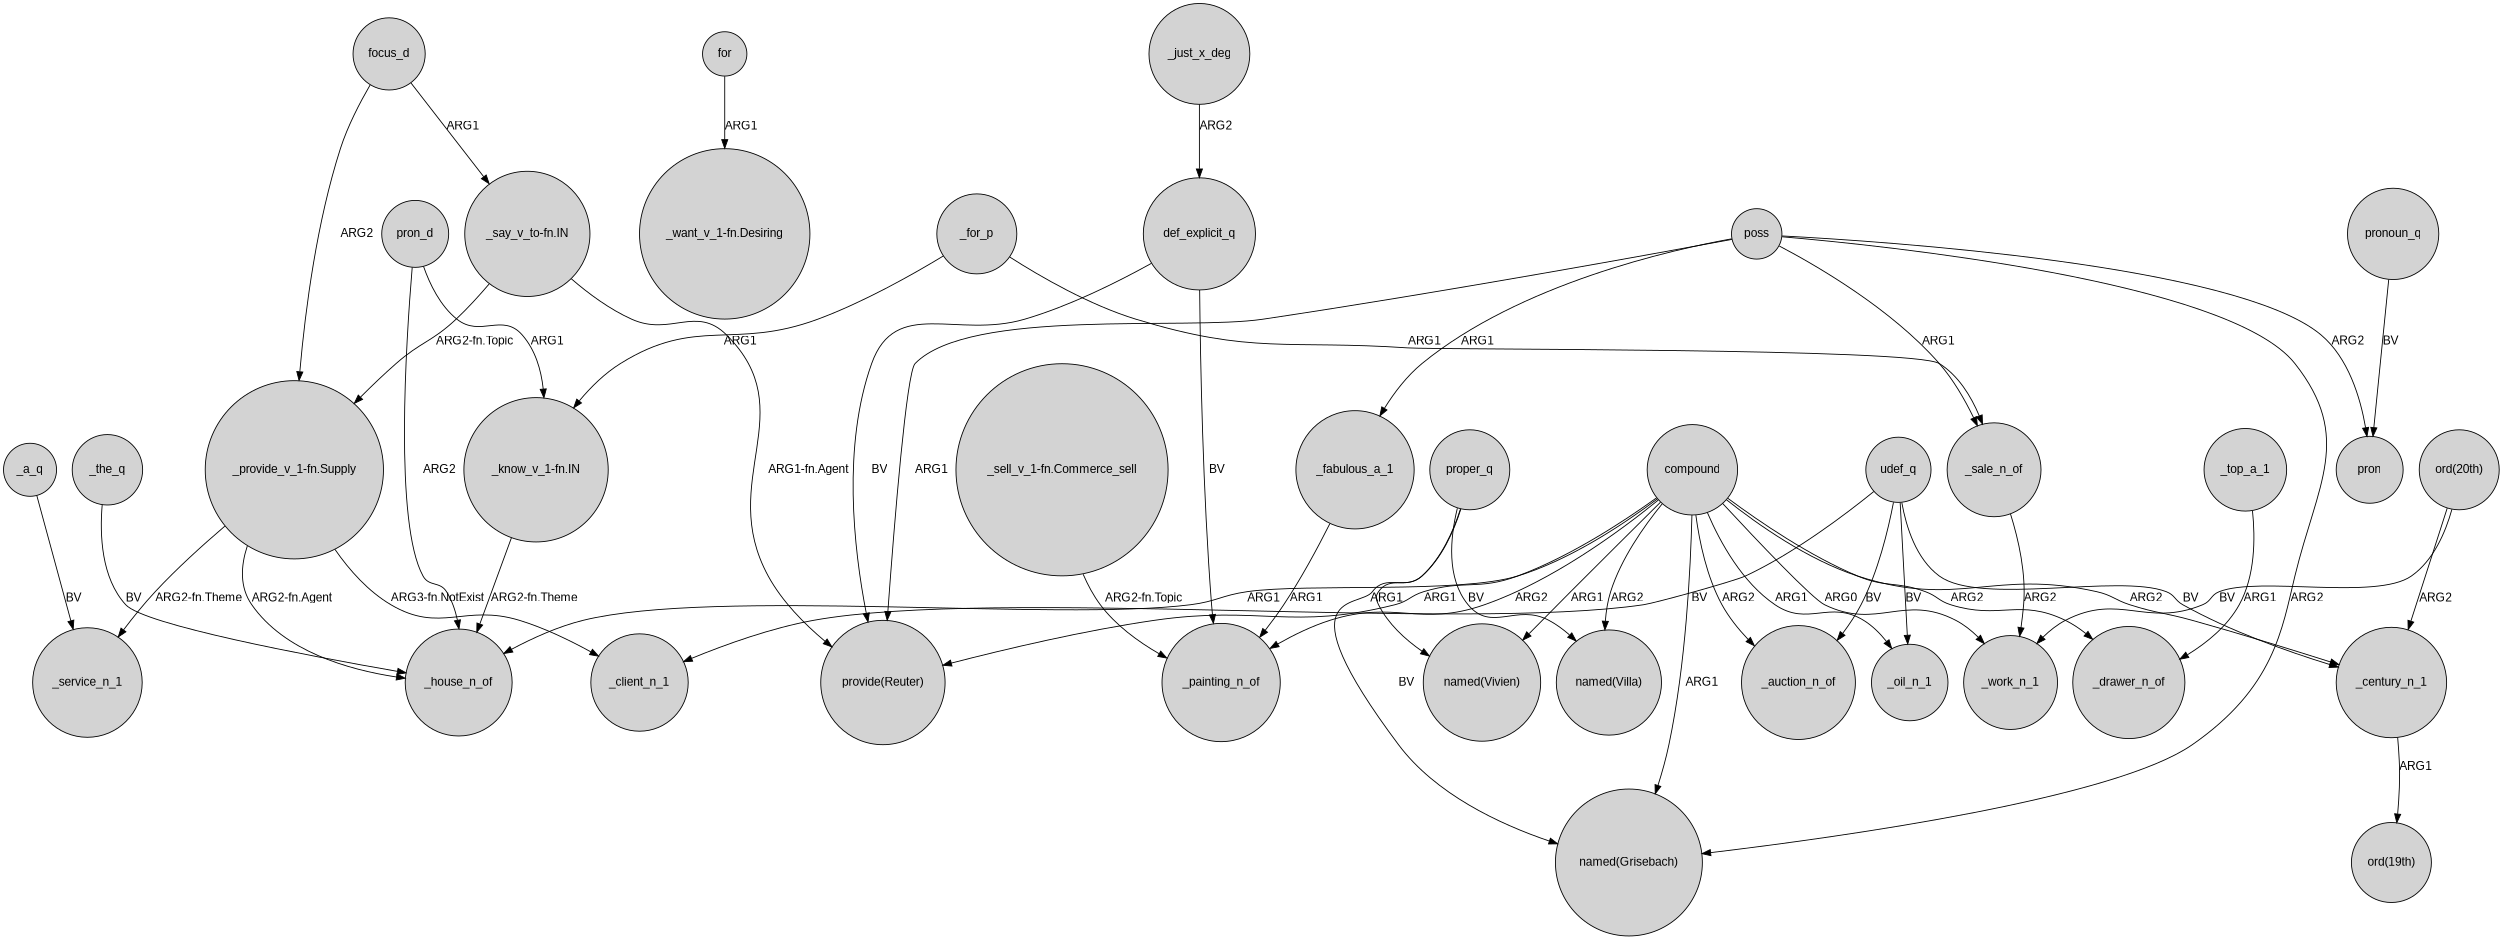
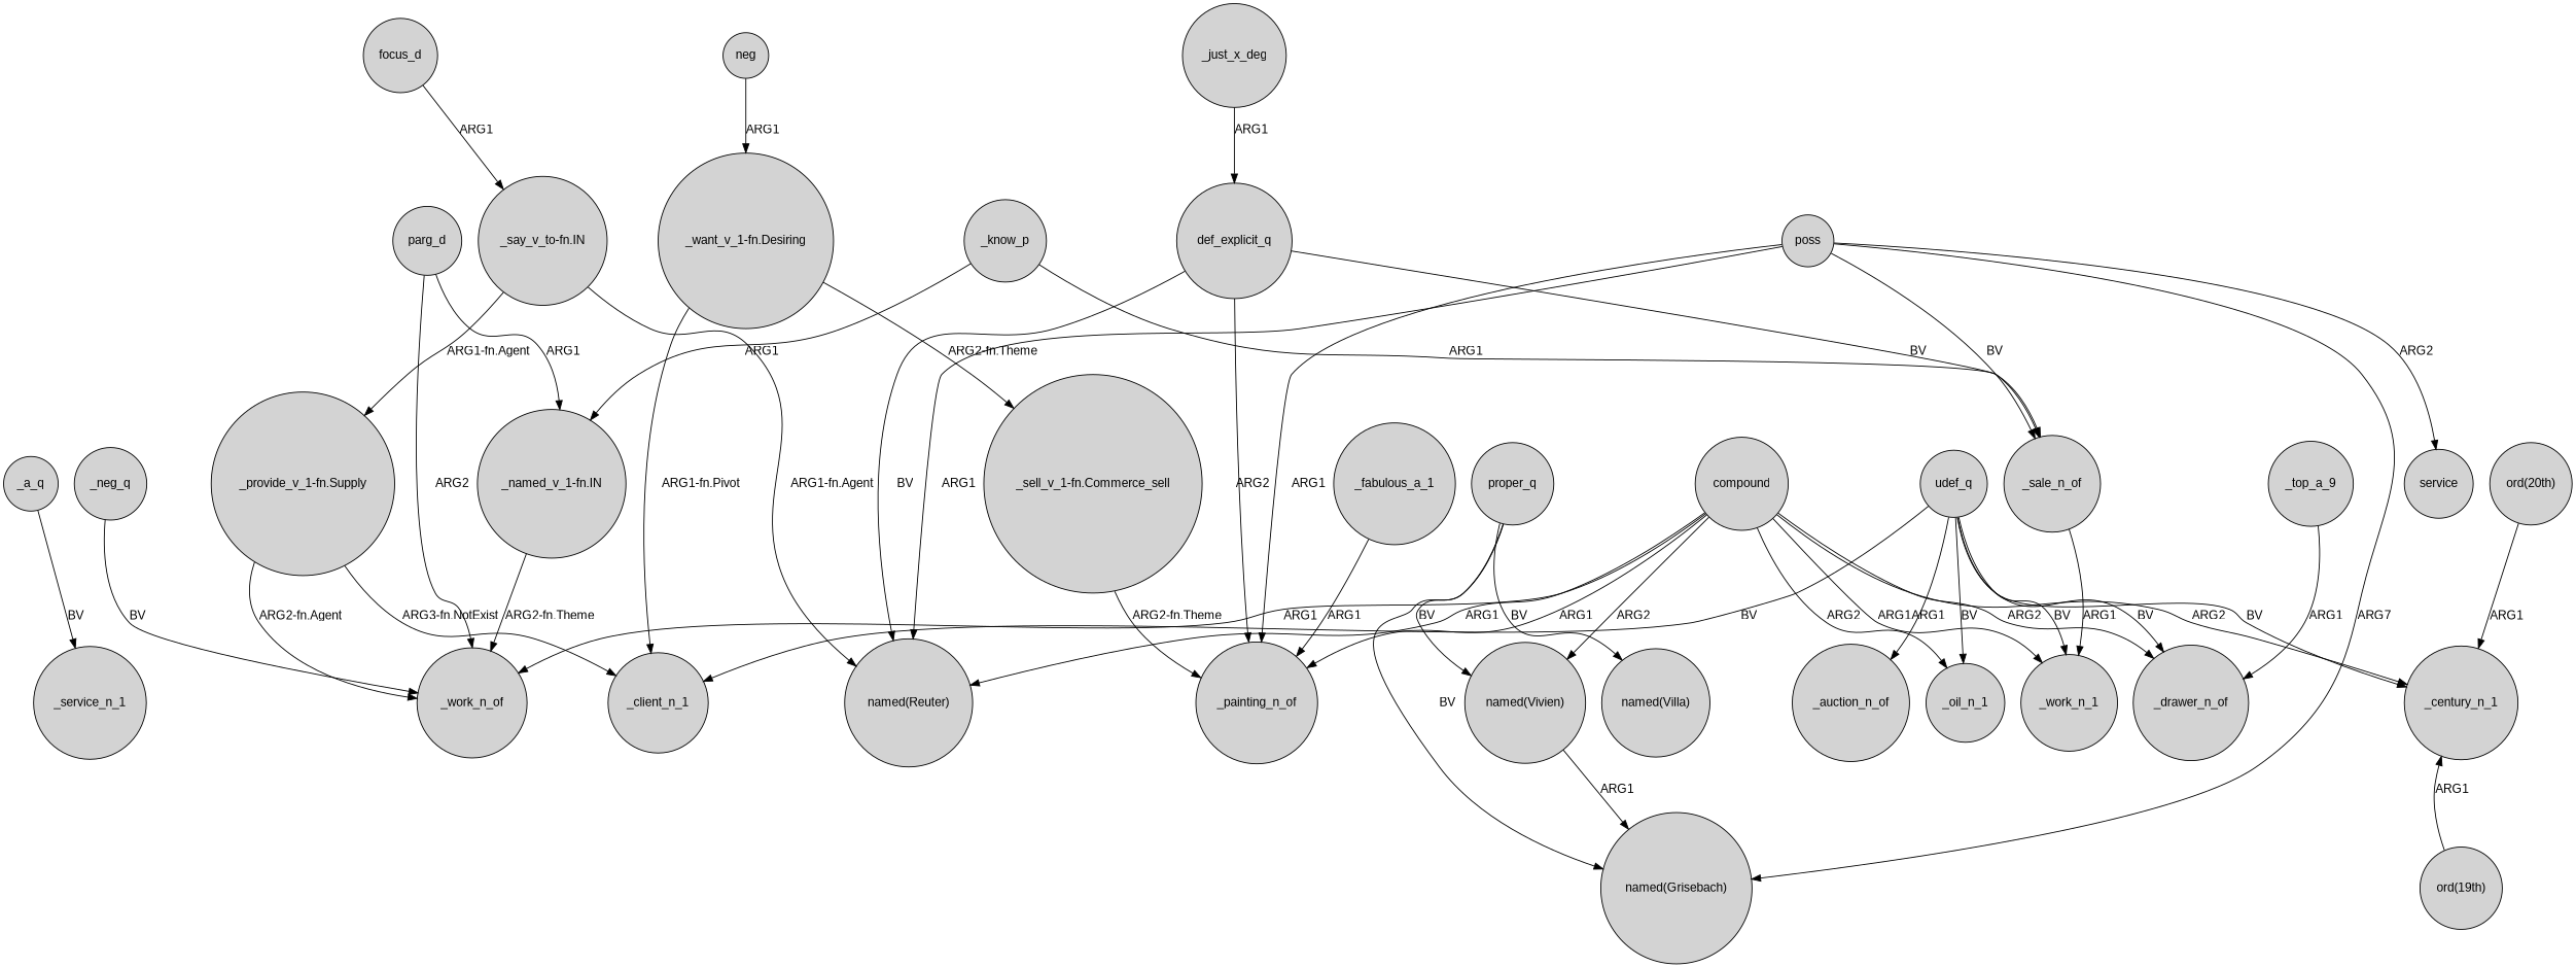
  digraph {
    fontname="Liberation Sans"
    node [fontname="Liberation Sans" shape=circle style=filled]
    edge [fontname="Liberation Sans"]
-   _the_q
-   _house_n_of
+   _the_q [label=_neg_q]
+   _house_n_of [label=_work_n_of]
    focus_d
    "_provide_v_1-fn.Supply"
    "_say_v_to-fn.IN"
    _service_n_1
    _client_n_1
-   "named(Reuter)" [label="provide(Reuter)"]
-   parg_d [label=pron_d]
-   "_know_v_1-fn.IN"
+   "named(Reuter)"
+   parg_d
+   "_know_v_1-fn.IN" [label="_named_v_1-fn.IN"]
    poss
-   pron
+   pron [label=service]
    _sale_n_of
    _painting_n_of
    "named(Grisebach)"
    _work_n_1
    "_want_v_1-fn.Desiring"
    "_sell_v_1-fn.Commerce_sell"
    "ord(19th)"
    _century_n_1
    compound
    "named(Vivien)"
    _drawer_n_of
    _auction_n_of
    "named(Villa)"
    _oil_n_1
-   _for_p
-   _top_a_1
+   _for_p [label=_know_p]
+   _top_a_1 [label=_top_a_9]
    udef_q
    "ord(20th)"
    def_explicit_q
    proper_q
-   pronoun_q
    _a_q
    _just_x_deg
    _fabulous_a_1
-   neg [label=for]
+   neg
    _the_q -> _house_n_of [label=BV]
-   focus_d -> "_provide_v_1-fn.Supply" [label=ARG2]
    focus_d -> "_say_v_to-fn.IN" [label=ARG1]
    "_provide_v_1-fn.Supply" -> _house_n_of [label="ARG2-fn.Agent"]
-   "_provide_v_1-fn.Supply" -> _service_n_1 [label="ARG2-fn.Theme"]
    "_provide_v_1-fn.Supply" -> _client_n_1 [label="ARG3-fn.NotExist"]
-   "_say_v_to-fn.IN" -> "_provide_v_1-fn.Supply" [label="ARG2-fn.Topic"]
+   "_say_v_to-fn.IN" -> "_provide_v_1-fn.Supply" [label="ARG1-fn.Agent"]
    "_say_v_to-fn.IN" -> "named(Reuter)" [label="ARG1-fn.Agent"]
    parg_d -> _house_n_of [label=ARG2]
    parg_d -> "_know_v_1-fn.IN" [label=ARG1]
    "_know_v_1-fn.IN" -> _house_n_of [label="ARG2-fn.Theme"]
    poss -> "named(Reuter)" [label=ARG1]
    poss -> pron [label=ARG2]
-   poss -> _sale_n_of [label=ARG1]
-   poss -> _fabulous_a_1 [label=ARG1]
-   poss -> "named(Grisebach)" [label=ARG2]
-   _sale_n_of -> _work_n_1 [label=ARG2]
-   "_sell_v_1-fn.Commerce_sell" -> _painting_n_of [label="ARG2-fn.Topic"]
-   _century_n_1 -> "ord(19th)" [label=ARG1]
+   poss -> _sale_n_of [label=BV]
+   poss -> _painting_n_of [label=ARG1]
+   poss -> "named(Grisebach)" [label=ARG7]
+   _sale_n_of -> _work_n_1 [label=ARG1]
+   "_want_v_1-fn.Desiring" -> _client_n_1 [label="ARG1-fn.Pivot"]
+   "_want_v_1-fn.Desiring" -> "_sell_v_1-fn.Commerce_sell" [label="ARG2-fn.Theme"]
+   "_sell_v_1-fn.Commerce_sell" -> _painting_n_of [label="ARG2-fn.Theme"]
+   "ord(19th)" -> _century_n_1 [label=ARG1]
    compound -> _house_n_of [label=ARG1]
    compound -> "named(Reuter)" [label=ARG1]
-   compound -> _painting_n_of [label=ARG2]
-   compound -> "named(Grisebach)" [label=ARG1]
-   compound -> _work_n_1 [label=ARG0]
+   compound -> _painting_n_of [label=ARG1]
+   "named(Vivien)" -> "named(Grisebach)" [label=ARG1]
+   compound -> _work_n_1 [label=ARG1]
    compound -> _century_n_1 [label=ARG2]
-   compound -> "named(Vivien)" [label=ARG1]
+   compound -> "named(Vivien)" [label=ARG2]
    compound -> _drawer_n_of [label=ARG2]
-   compound -> _auction_n_of [label=ARG2]
-   compound -> "named(Villa)" [label=ARG2]
-   compound -> _oil_n_1 [label=ARG1]
+   compound -> _oil_n_1 [label=ARG2]
    _for_p -> "_know_v_1-fn.IN" [label=ARG1]
    _for_p -> _sale_n_of [label=ARG1]
    _top_a_1 -> _drawer_n_of [label=ARG1]
    udef_q -> _client_n_1 [label=BV]
-   "ord(20th)" -> _work_n_1 [label=BV]
+   udef_q -> _work_n_1 [label=BV]
    udef_q -> _century_n_1 [label=BV]
-   udef_q -> _auction_n_of [label=BV]
+   udef_q -> _drawer_n_of [label=BV]
+   udef_q -> _auction_n_of [label=ARG1]
    udef_q -> _oil_n_1 [label=BV]
-   "ord(20th)" -> _century_n_1 [label=ARG2]
+   "ord(20th)" -> _century_n_1 [label=ARG1]
    def_explicit_q -> "named(Reuter)" [label=BV]
-   def_explicit_q -> _painting_n_of [label=BV]
+   def_explicit_q -> _sale_n_of [label=BV]
+   def_explicit_q -> _painting_n_of [label=ARG2]
    proper_q -> "named(Grisebach)" [label=BV]
-   proper_q -> "named(Vivien)" [label=ARG1]
+   proper_q -> "named(Vivien)" [label=BV]
    proper_q -> "named(Villa)" [label=BV]
-   pronoun_q -> pron [label=BV]
    _a_q -> _service_n_1 [label=BV]
-   _just_x_deg -> def_explicit_q [label=ARG2]
+   _just_x_deg -> def_explicit_q [label=ARG1]
    _fabulous_a_1 -> _painting_n_of [label=ARG1]
    neg -> "_want_v_1-fn.Desiring" [label=ARG1]
  }
